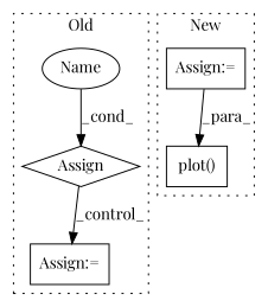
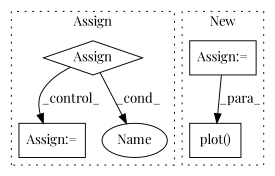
  digraph {
    fontname="Playfair Display"
    node [a=68 fontname="Playfair Display" l=3 shape=box]
    edge [fontname="Playfair Display"]
    n1 [a=107 l="4,10" label=Assign s="5190,5210" shape=diamond]
    n2 [label="Assign:=" s=5526]
    n3 [a=87 l=1 label=Name s=5194 shape=ellipse]
    n4 [a=75 l="8,14" label="plot()" s="8077,8114"]
    n5 [label="Assign:=" s=7527]
    subgraph cluster_1 {
-     label=Old
+     label=Assign
      style=dotted
      n1
      n2
      n3
    }
    subgraph cluster_2 {
      label=New
      style=dotted
      n4
      n5
    }
    n1 -> n2 [label=_control_]
-   n3 -> n1 [label=_cond_]
+   n1 -> n3 [label=_cond_]
    n5 -> n4 [label=_para_]
  }
